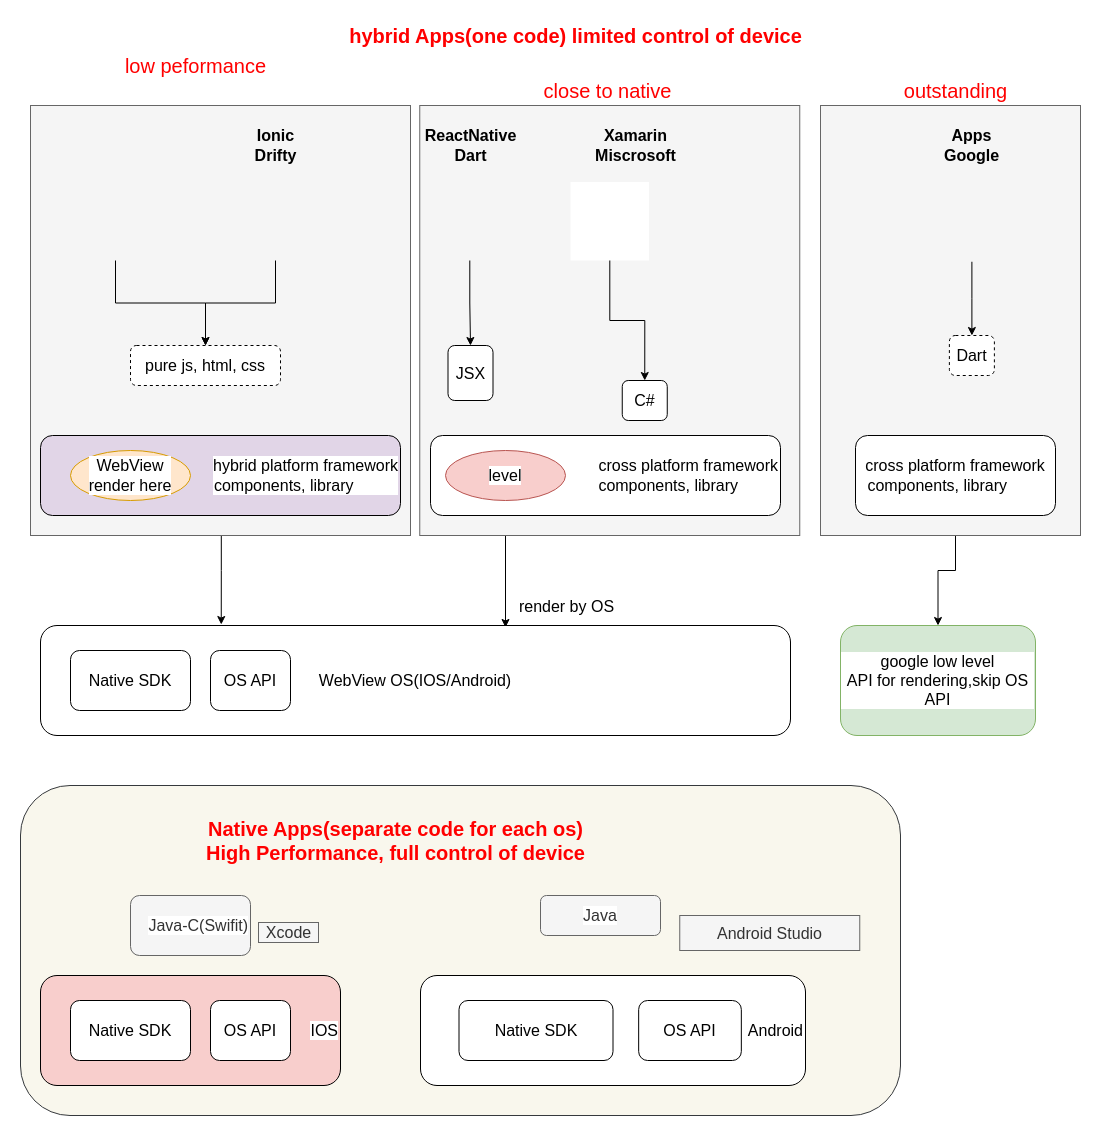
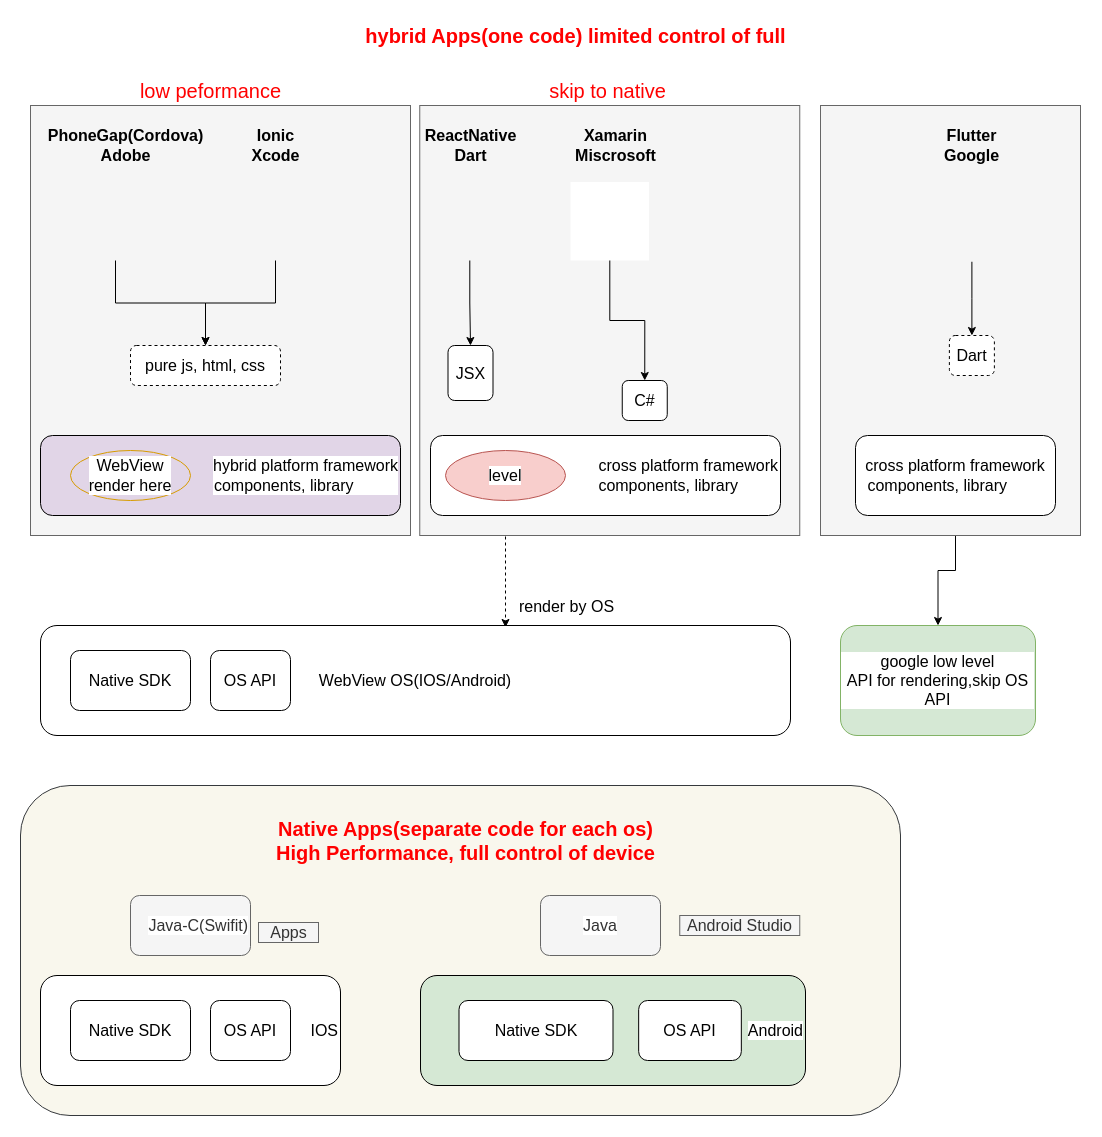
  <mxCell id="0" />
  <mxCell id="1" parent="0" />
  <mxCell id="2" value="" style="rounded=1;whiteSpace=wrap;html=1;labelBackgroundColor=#ffffff;fillColor=#f9f7ed;fontSize=20;align=center;strokeColor=#36393d;" vertex="1" parent="1"><mxGeometry x="20" y="785" width="880" height="330" as="geometry" /></mxCell>
- <mxCell id="3" style="edgeStyle=orthogonalEdgeStyle;rounded=0;orthogonalLoop=1;jettySize=auto;html=1;entryX=0.241;entryY=-0.009;entryDx=0;entryDy=0;entryPerimeter=0;fontSize=16;fontColor=#000000;" edge="1" parent="1" source="18" target="9"><mxGeometry relative="1" as="geometry"><Array as="points"><mxPoint x="220" y="570" /></Array></mxGeometry></mxCell>
- <mxCell id="4" style="edgeStyle=orthogonalEdgeStyle;rounded=0;orthogonalLoop=1;jettySize=auto;html=1;exitX=0.5;exitY=1;exitDx=0;exitDy=0;entryX=0.62;entryY=0.018;entryDx=0;entryDy=0;entryPerimeter=0;fontSize=16;fontColor=#000000;" edge="1" parent="1" source="30" target="9"><mxGeometry relative="1" as="geometry" /></mxCell>
+ <mxCell id="4" style="edgeStyle=orthogonalEdgeStyle;rounded=0;orthogonalLoop=1;jettySize=auto;html=1;exitX=0.5;exitY=1;exitDx=0;exitDy=0;entryX=0.62;entryY=0.018;entryDx=0;entryDy=0;entryPerimeter=0;fontSize=16;fontColor=#000000;dashed=1;" edge="1" parent="1" source="30" target="9"><mxGeometry relative="1" as="geometry" /></mxCell>
  <mxCell id="5" value="render by OS" style="edgeLabel;html=1;align=center;verticalAlign=middle;resizable=0;points=[];fontSize=16;fontColor=#000000;" vertex="1" connectable="0" parent="4"><mxGeometry x="0.748" y="2" relative="1" as="geometry"><mxPoint x="58" y="-6" as="offset" /></mxGeometry></mxCell>
  <mxCell id="6" value="google low level&lt;br&gt;API for rendering,skip OS API" style="rounded=1;whiteSpace=wrap;html=1;labelBackgroundColor=#ffffff;fontSize=16;fillColor=#d5e8d4;strokeColor=#82b366;" vertex="1" parent="1"><mxGeometry x="840" y="625" width="195" height="110" as="geometry" /></mxCell>
  <mxCell id="7" style="edgeStyle=orthogonalEdgeStyle;rounded=0;orthogonalLoop=1;jettySize=auto;html=1;fontSize=16;fontColor=#000000;entryX=0.5;entryY=0;entryDx=0;entryDy=0;" edge="1" parent="1" source="41" target="6"><mxGeometry relative="1" as="geometry"><mxPoint x="964" y="645" as="targetPoint" /></mxGeometry></mxCell>
  <mxCell id="8" value="" style="group" vertex="1" connectable="0" parent="1"><mxGeometry x="40" y="625" width="750" height="110" as="geometry" /></mxCell>
  <mxCell id="9" value="WebView OS(IOS/Android)" style="rounded=1;whiteSpace=wrap;html=1;labelBackgroundColor=#ffffff;fontSize=16;fontColor=#000000;" vertex="1" parent="8"><mxGeometry width="750" height="110" as="geometry" /></mxCell>
  <mxCell id="10" value="Native SDK" style="rounded=1;whiteSpace=wrap;html=1;labelBackgroundColor=#ffffff;fontSize=16;fontColor=#000000;" vertex="1" parent="8"><mxGeometry x="30" y="25" width="120" height="60" as="geometry" /></mxCell>
  <mxCell id="11" value="OS API" style="rounded=1;whiteSpace=wrap;html=1;labelBackgroundColor=#ffffff;fontSize=16;fontColor=#000000;" vertex="1" parent="8"><mxGeometry x="170" y="25" width="80" height="60" as="geometry" /></mxCell>
  <mxCell id="12" value="" style="group" vertex="1" connectable="0" parent="1"><mxGeometry x="30" y="105" width="380" height="430" as="geometry" /></mxCell>
  <mxCell id="13" value="" style="rounded=0;whiteSpace=wrap;html=1;labelBackgroundColor=#ffffff;fillColor=#f5f5f5;fontSize=16;fontColor=#333333;align=center;strokeColor=#666666;" vertex="1" parent="12"><mxGeometry width="380" height="430" as="geometry" /></mxCell>
  <mxCell id="14" value="" style="shape=image;html=1;verticalAlign=top;verticalLabelPosition=bottom;labelBackgroundColor=#ffffff;imageAspect=0;aspect=fixed;image=https://cdn4.iconfinder.com/data/icons/logos-3/504/PhoneGap-128.png" vertex="1" parent="12"><mxGeometry x="40" y="65" width="90" height="90" as="geometry" /></mxCell>
  <mxCell id="15" value="" style="shape=image;html=1;verticalAlign=top;verticalLabelPosition=bottom;labelBackgroundColor=#ffffff;imageAspect=0;aspect=fixed;image=https://cdn0.iconfinder.com/data/icons/designer-skills/128/ionic-128.png" vertex="1" parent="12"><mxGeometry x="200" y="65" width="90" height="90" as="geometry" /></mxCell>
- <mxCell id="17" value="Ionic&lt;br style=&quot;font-size: 16px;&quot;&gt;Drifty" style="text;html=1;align=center;verticalAlign=middle;resizable=0;points=[];autosize=1;fontStyle=1;fontSize=16;" vertex="1" parent="12"><mxGeometry x="215" y="20" width="60" height="40" as="geometry" /></mxCell>
+ <mxCell id="16" value="PhoneGap(Cordova)&lt;br style=&quot;font-size: 16px;&quot;&gt;Adobe" style="text;html=1;align=center;verticalAlign=middle;resizable=0;points=[];autosize=1;fontStyle=1;fontSize=16;" vertex="1" parent="12"><mxGeometry x="10" y="20" width="170" height="40" as="geometry" /></mxCell>
+ <mxCell id="17" value="Ionic&lt;br style=&quot;font-size: 16px;&quot;&gt;Xcode" style="text;html=1;align=center;verticalAlign=middle;resizable=0;points=[];autosize=1;fontStyle=1;fontSize=16;" vertex="1" parent="12"><mxGeometry x="215" y="20" width="60" height="40" as="geometry" /></mxCell>
  <mxCell id="18" value="hybrid platform framework&lt;br&gt;components, library&amp;nbsp;&amp;nbsp;&amp;nbsp;&amp;nbsp;&amp;nbsp;&amp;nbsp;&amp;nbsp;&amp;nbsp;&amp;nbsp;&amp;nbsp; " style="rounded=1;whiteSpace=wrap;html=1;labelBackgroundColor=#ffffff;fontSize=16;fontColor=#000000;align=right;fillColor=#e1d5e7;" vertex="1" parent="12"><mxGeometry x="10" y="330" width="360" height="80" as="geometry" /></mxCell>
- <mxCell id="19" value="&lt;div&gt;WebView&lt;/div&gt;&lt;div&gt;render here&lt;br&gt;&lt;/div&gt;" style="ellipse;whiteSpace=wrap;html=1;labelBackgroundColor=#ffffff;fontSize=16;align=center;strokeColor=#d79b00;fillColor=#ffe6cc;" vertex="1" parent="12"><mxGeometry x="40" y="345" width="120" height="50" as="geometry" /></mxCell>
+ <mxCell id="19" value="&lt;div&gt;WebView&lt;/div&gt;&lt;div&gt;render here&lt;br&gt;&lt;/div&gt;" style="ellipse;whiteSpace=wrap;html=1;labelBackgroundColor=#ffffff;fontSize=16;align=center;strokeColor=#d79b00;fillColor=#e1d5e7;" vertex="1" parent="12"><mxGeometry x="40" y="345" width="120" height="50" as="geometry" /></mxCell>
  <mxCell id="20" value="pure js, html, css" style="rounded=1;whiteSpace=wrap;html=1;labelBackgroundColor=#ffffff;fontSize=16;fontColor=#000000;align=center;dashed=1;" vertex="1" parent="12"><mxGeometry x="100" y="240" width="150" height="40" as="geometry" /></mxCell>
  <mxCell id="21" style="edgeStyle=orthogonalEdgeStyle;rounded=0;orthogonalLoop=1;jettySize=auto;html=1;exitX=0.5;exitY=1;exitDx=0;exitDy=0;fontSize=16;fontColor=#000000;" edge="1" parent="12" source="14" target="20"><mxGeometry relative="1" as="geometry" /></mxCell>
  <mxCell id="22" style="edgeStyle=orthogonalEdgeStyle;rounded=0;orthogonalLoop=1;jettySize=auto;html=1;entryX=0.5;entryY=0;entryDx=0;entryDy=0;fontSize=16;fontColor=#000000;" edge="1" parent="12" source="15" target="20"><mxGeometry relative="1" as="geometry" /></mxCell>
  <mxCell id="23" value="" style="group" vertex="1" connectable="0" parent="1"><mxGeometry x="415" y="105" width="384.25" height="430" as="geometry" /></mxCell>
  <mxCell id="24" value="" style="rounded=0;whiteSpace=wrap;html=1;labelBackgroundColor=#ffffff;fillColor=#f5f5f5;fontSize=16;fontColor=#333333;align=center;strokeColor=#666666;" vertex="1" parent="23"><mxGeometry x="4.25" width="380" height="430" as="geometry" /></mxCell>
  <mxCell id="25" value="" style="shape=image;html=1;verticalAlign=top;verticalLabelPosition=bottom;labelBackgroundColor=#ffffff;imageAspect=0;aspect=fixed;image=https://cdn4.iconfinder.com/data/icons/logos-3/600/React.js_logo-128.png" vertex="1" parent="23"><mxGeometry x="15" y="76.5" width="78.5" height="78.5" as="geometry" /></mxCell>
  <mxCell id="26" value="" style="shape=image;html=1;verticalAlign=top;verticalLabelPosition=bottom;labelBackgroundColor=#ffffff;imageAspect=0;aspect=fixed;image=https://miro.medium.com/max/568/0*sbQDUBaLrWL7n2Be.png;imageBackground=#ffffff;" vertex="1" parent="23"><mxGeometry x="155" y="76.5" width="78.5" height="78.5" as="geometry" /></mxCell>
- <mxCell id="27" value="Xamarin&lt;br style=&quot;font-size: 16px;&quot;&gt;Miscrosoft" style="text;html=1;align=center;verticalAlign=middle;resizable=0;points=[];autosize=1;fontStyle=1;fontSize=16;" vertex="1" parent="23"><mxGeometry x="170" y="20" width="100" height="40" as="geometry" /></mxCell>
+ <mxCell id="27" value="Xamarin&lt;br style=&quot;font-size: 16px;&quot;&gt;Miscrosoft" style="text;html=1;align=center;verticalAlign=middle;resizable=0;points=[];autosize=1;fontStyle=1;fontSize=16;" vertex="1" parent="23"><mxGeometry x="150" y="20" width="100" height="40" as="geometry" /></mxCell>
  <mxCell id="28" value="ReactNative&lt;br style=&quot;font-size: 16px;&quot;&gt;Dart" style="text;html=1;align=center;verticalAlign=middle;resizable=0;points=[];autosize=1;fontStyle=1;fontSize=16;" vertex="1" parent="23"><mxGeometry y="20" width="110" height="40" as="geometry" /></mxCell>
  <mxCell id="29" value="cross platform framework&lt;br&gt;components, library&amp;nbsp;&amp;nbsp;&amp;nbsp;&amp;nbsp;&amp;nbsp;&amp;nbsp;&amp;nbsp;&amp;nbsp;&amp;nbsp; " style="rounded=1;whiteSpace=wrap;html=1;labelBackgroundColor=#ffffff;fontSize=16;fontColor=#000000;align=right;" vertex="1" parent="23"><mxGeometry x="15" y="330" width="350" height="80" as="geometry" /></mxCell>
  <mxCell id="30" value="level" style="ellipse;whiteSpace=wrap;html=1;labelBackgroundColor=#ffffff;fontSize=16;align=center;fillColor=#f8cecc;strokeColor=#b85450;" vertex="1" parent="23"><mxGeometry x="30" y="345" width="120" height="50" as="geometry" /></mxCell>
  <mxCell id="31" value="JSX" style="rounded=1;whiteSpace=wrap;html=1;labelBackgroundColor=#ffffff;fontSize=16;fontColor=#000000;align=center;" vertex="1" parent="23"><mxGeometry x="32.5" y="240" width="45" height="55" as="geometry" /></mxCell>
  <mxCell id="32" style="edgeStyle=orthogonalEdgeStyle;rounded=0;orthogonalLoop=1;jettySize=auto;html=1;fontSize=16;fontColor=#000000;" edge="1" parent="23" source="25" target="31"><mxGeometry relative="1" as="geometry" /></mxCell>
  <mxCell id="33" value="C#" style="rounded=1;whiteSpace=wrap;html=1;labelBackgroundColor=#ffffff;fontSize=16;fontColor=#000000;align=center;" vertex="1" parent="23"><mxGeometry x="206.75" y="275" width="45" height="40" as="geometry" /></mxCell>
  <mxCell id="34" style="edgeStyle=orthogonalEdgeStyle;rounded=0;orthogonalLoop=1;jettySize=auto;html=1;entryX=0.5;entryY=0;entryDx=0;entryDy=0;fontSize=16;fontColor=#000000;" edge="1" parent="23" source="26" target="33"><mxGeometry relative="1" as="geometry" /></mxCell>
  <mxCell id="35" value="" style="group" vertex="1" connectable="0" parent="1"><mxGeometry x="820" y="105" width="260" height="430" as="geometry" /></mxCell>
  <mxCell id="36" value="" style="rounded=0;whiteSpace=wrap;html=1;labelBackgroundColor=#ffffff;fillColor=#f5f5f5;fontSize=16;fontColor=#333333;align=center;strokeColor=#666666;" vertex="1" parent="35"><mxGeometry width="260" height="430" as="geometry" /></mxCell>
  <mxCell id="37" value="" style="shape=image;verticalLabelPosition=bottom;labelBackgroundColor=#ffffff;verticalAlign=top;aspect=fixed;imageAspect=0;image=https://miro.medium.com/max/404/0*nfOI5EZQ19Q060_x.png;" vertex="1" parent="35"><mxGeometry x="119.17" y="76.5" width="64.44" height="79.75" as="geometry" /></mxCell>
- <mxCell id="38" value="Apps&lt;br style=&quot;font-size: 16px;&quot;&gt;Google" style="text;html=1;align=center;verticalAlign=middle;resizable=0;points=[];autosize=1;fontStyle=1;fontSize=16;" vertex="1" parent="35"><mxGeometry x="116.39" y="20" width="70" height="40" as="geometry" /></mxCell>
+ <mxCell id="38" value="Flutter&lt;br style=&quot;font-size: 16px;&quot;&gt;Google" style="text;html=1;align=center;verticalAlign=middle;resizable=0;points=[];autosize=1;fontStyle=1;fontSize=16;" vertex="1" parent="35"><mxGeometry x="116.39" y="20" width="70" height="40" as="geometry" /></mxCell>
  <mxCell id="39" value="Dart" style="rounded=1;whiteSpace=wrap;html=1;labelBackgroundColor=#ffffff;fontSize=16;fontColor=#000000;align=center;dashed=1;" vertex="1" parent="35"><mxGeometry x="128.89" y="230" width="45" height="40" as="geometry" /></mxCell>
  <mxCell id="40" style="edgeStyle=orthogonalEdgeStyle;rounded=0;orthogonalLoop=1;jettySize=auto;html=1;fontSize=16;fontColor=#000000;" edge="1" parent="35" source="37" target="39"><mxGeometry relative="1" as="geometry" /></mxCell>
  <mxCell id="41" value="cross platform framework&lt;br&gt;components, library&amp;nbsp;&amp;nbsp;&amp;nbsp;&amp;nbsp;&amp;nbsp;&amp;nbsp;&amp;nbsp;&amp;nbsp; " style="rounded=1;whiteSpace=wrap;html=1;labelBackgroundColor=#ffffff;fontSize=16;fontColor=#000000;align=center;" vertex="1" parent="35"><mxGeometry x="35" y="330" width="200" height="80" as="geometry" /></mxCell>
  <mxCell id="42" value="" style="group" vertex="1" connectable="0" parent="1"><mxGeometry x="40" y="975" width="300" height="110" as="geometry" /></mxCell>
- <mxCell id="43" value="IOS" style="rounded=1;whiteSpace=wrap;html=1;labelBackgroundColor=#ffffff;fontSize=16;fontColor=#000000;align=right;fillColor=#f8cecc;" vertex="1" parent="42"><mxGeometry width="300" height="110" as="geometry" /></mxCell>
+ <mxCell id="43" value="IOS" style="rounded=1;whiteSpace=wrap;html=1;labelBackgroundColor=#ffffff;fontSize=16;fontColor=#000000;align=right;" vertex="1" parent="42"><mxGeometry width="300" height="110" as="geometry" /></mxCell>
  <mxCell id="44" value="Native SDK" style="rounded=1;whiteSpace=wrap;html=1;labelBackgroundColor=#ffffff;fontSize=16;fontColor=#000000;" vertex="1" parent="42"><mxGeometry x="30" y="25" width="120" height="60" as="geometry" /></mxCell>
  <mxCell id="45" value="OS API" style="rounded=1;whiteSpace=wrap;html=1;labelBackgroundColor=#ffffff;fontSize=16;fontColor=#000000;" vertex="1" parent="42"><mxGeometry x="170" y="25" width="80" height="60" as="geometry" /></mxCell>
  <mxCell id="46" value="" style="group" vertex="1" connectable="0" parent="1"><mxGeometry x="420" y="975" width="385" height="110" as="geometry" /></mxCell>
- <mxCell id="47" value="Android" style="rounded=1;whiteSpace=wrap;html=1;labelBackgroundColor=#ffffff;fontSize=16;fontColor=#000000;align=right;" vertex="1" parent="46"><mxGeometry width="385" height="110" as="geometry" /></mxCell>
+ <mxCell id="47" value="Android" style="rounded=1;whiteSpace=wrap;html=1;labelBackgroundColor=#ffffff;fontSize=16;fontColor=#000000;align=right;fillColor=#d5e8d4;" vertex="1" parent="46"><mxGeometry width="385" height="110" as="geometry" /></mxCell>
  <mxCell id="48" value="Native SDK" style="rounded=1;whiteSpace=wrap;html=1;labelBackgroundColor=#ffffff;fontSize=16;fontColor=#000000;" vertex="1" parent="46"><mxGeometry x="38.5" y="25" width="154" height="60" as="geometry" /></mxCell>
  <mxCell id="49" value="OS API" style="rounded=1;whiteSpace=wrap;html=1;labelBackgroundColor=#ffffff;fontSize=16;fontColor=#000000;" vertex="1" parent="46"><mxGeometry x="218.167" y="25" width="102.667" height="60" as="geometry" /></mxCell>
  <mxCell id="50" value="&lt;div align=&quot;center&quot;&gt;Java-C(Swifit)&lt;br&gt;&lt;/div&gt;" style="rounded=1;whiteSpace=wrap;html=1;labelBackgroundColor=#ffffff;fillColor=#f5f5f5;fontSize=16;align=right;strokeColor=#666666;fontColor=#333333;" vertex="1" parent="1"><mxGeometry x="130" y="895" width="120" height="60" as="geometry" /></mxCell>
- <mxCell id="51" value="Java" style="rounded=1;whiteSpace=wrap;html=1;labelBackgroundColor=#ffffff;fillColor=#f5f5f5;fontSize=16;align=center;strokeColor=#666666;fontColor=#333333;" vertex="1" parent="1"><mxGeometry x="540" y="895" width="120" height="40" as="geometry" /></mxCell>
- <mxCell id="52" value="Xcode" style="text;html=1;align=center;verticalAlign=middle;resizable=0;points=[];autosize=1;fontSize=16;fillColor=#f5f5f5;strokeColor=#666666;fontColor=#333333;" vertex="1" parent="1"><mxGeometry x="258" y="922" width="60" height="20" as="geometry" /></mxCell>
- <mxCell id="53" value="Android Studio" style="text;html=1;align=center;verticalAlign=middle;resizable=0;points=[];autosize=1;fontSize=16;fillColor=#f5f5f5;strokeColor=#666666;fontColor=#333333;" vertex="1" parent="1"><mxGeometry x="679.25" y="915" width="180" height="35" as="geometry" /></mxCell>
- <mxCell id="54" value="Native Apps(separate code for each os)&lt;br style=&quot;font-size: 20px;&quot;&gt;High Performance, full control of device" style="text;html=1;align=center;verticalAlign=middle;resizable=0;points=[];autosize=1;fontSize=20;fontColor=#FF0000;fontStyle=1" vertex="1" parent="1"><mxGeometry x="200" y="815" width="390" height="50" as="geometry" /></mxCell>
- <mxCell id="55" value="&lt;div style=&quot;font-size: 20px&quot;&gt;hybrid Apps(one code) limited control of device&lt;/div&gt;" style="text;html=1;align=center;verticalAlign=middle;resizable=0;points=[];autosize=1;fontSize=20;fontStyle=1;fontColor=#FF0000;" vertex="1" parent="1"><mxGeometry x="340" y="20" width="470" height="30" as="geometry" /></mxCell>
- <mxCell id="56" value="low peformance" style="text;html=1;align=center;verticalAlign=middle;resizable=0;points=[];autosize=1;fontSize=20;fontColor=#FF0000;" vertex="1" parent="1"><mxGeometry x="115" y="50" width="160" height="30" as="geometry" /></mxCell>
- <mxCell id="57" value="close to native" style="text;html=1;align=center;verticalAlign=middle;resizable=0;points=[];autosize=1;fontSize=20;fontColor=#FF0000;" vertex="1" parent="1"><mxGeometry x="537.13" y="75" width="140" height="30" as="geometry" /></mxCell>
- <mxCell id="58" value="outstanding" style="text;html=1;align=center;verticalAlign=middle;resizable=0;points=[];autosize=1;fontSize=20;fontColor=#FF0000;" vertex="1" parent="1"><mxGeometry x="895" y="75" width="120" height="30" as="geometry" /></mxCell>
+ <mxCell id="51" value="Java" style="rounded=1;whiteSpace=wrap;html=1;labelBackgroundColor=#ffffff;fillColor=#f5f5f5;fontSize=16;align=center;strokeColor=#666666;fontColor=#333333;" vertex="1" parent="1"><mxGeometry x="540" y="895" width="120" height="60" as="geometry" /></mxCell>
+ <mxCell id="52" value="Apps" style="text;html=1;align=center;verticalAlign=middle;resizable=0;points=[];autosize=1;fontSize=16;fillColor=#f5f5f5;strokeColor=#666666;fontColor=#333333;" vertex="1" parent="1"><mxGeometry x="258" y="922" width="60" height="20" as="geometry" /></mxCell>
+ <mxCell id="53" value="Android Studio" style="text;html=1;align=center;verticalAlign=middle;resizable=0;points=[];autosize=1;fontSize=16;fillColor=#f5f5f5;strokeColor=#666666;fontColor=#333333;" vertex="1" parent="1"><mxGeometry x="679.25" y="915" width="120" height="20" as="geometry" /></mxCell>
+ <mxCell id="54" value="Native Apps(separate code for each os)&lt;br style=&quot;font-size: 20px;&quot;&gt;High Performance, full control of device" style="text;html=1;align=center;verticalAlign=middle;resizable=0;points=[];autosize=1;fontSize=20;fontColor=#FF0000;fontStyle=1" vertex="1" parent="1"><mxGeometry x="270" y="815" width="390" height="50" as="geometry" /></mxCell>
+ <mxCell id="55" value="&lt;div style=&quot;font-size: 20px&quot;&gt;hybrid Apps(one code) limited control of full&lt;/div&gt;" style="text;html=1;align=center;verticalAlign=middle;resizable=0;points=[];autosize=1;fontSize=20;fontStyle=1;fontColor=#FF0000;" vertex="1" parent="1"><mxGeometry x="340" y="20" width="470" height="30" as="geometry" /></mxCell>
+ <mxCell id="56" value="low peformance" style="text;html=1;align=center;verticalAlign=middle;resizable=0;points=[];autosize=1;fontSize=20;fontColor=#FF0000;" vertex="1" parent="1"><mxGeometry x="130" y="75" width="160" height="30" as="geometry" /></mxCell>
+ <mxCell id="57" value="skip to native" style="text;html=1;align=center;verticalAlign=middle;resizable=0;points=[];autosize=1;fontSize=20;fontColor=#FF0000;" vertex="1" parent="1"><mxGeometry x="537.13" y="75" width="140" height="30" as="geometry" /></mxCell>
